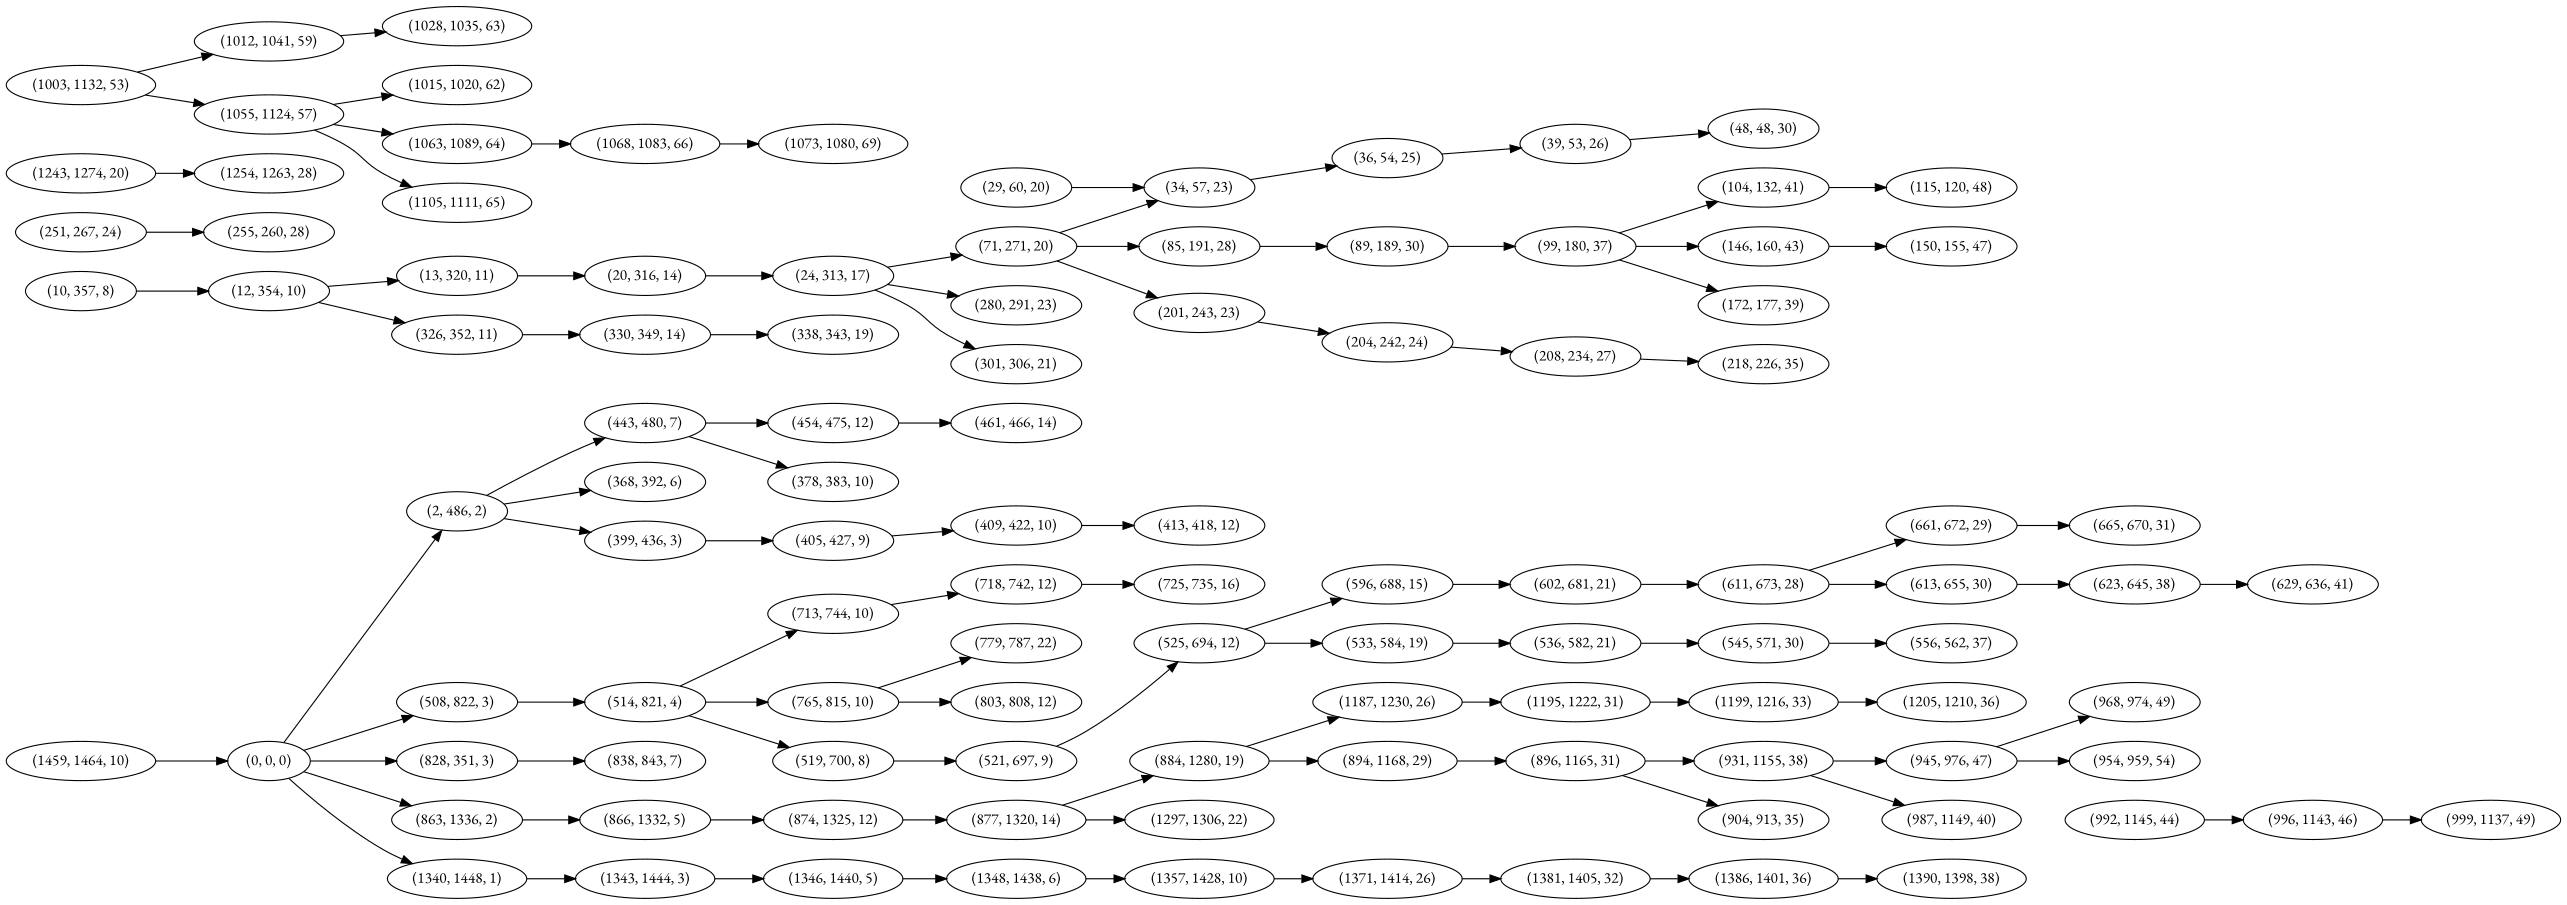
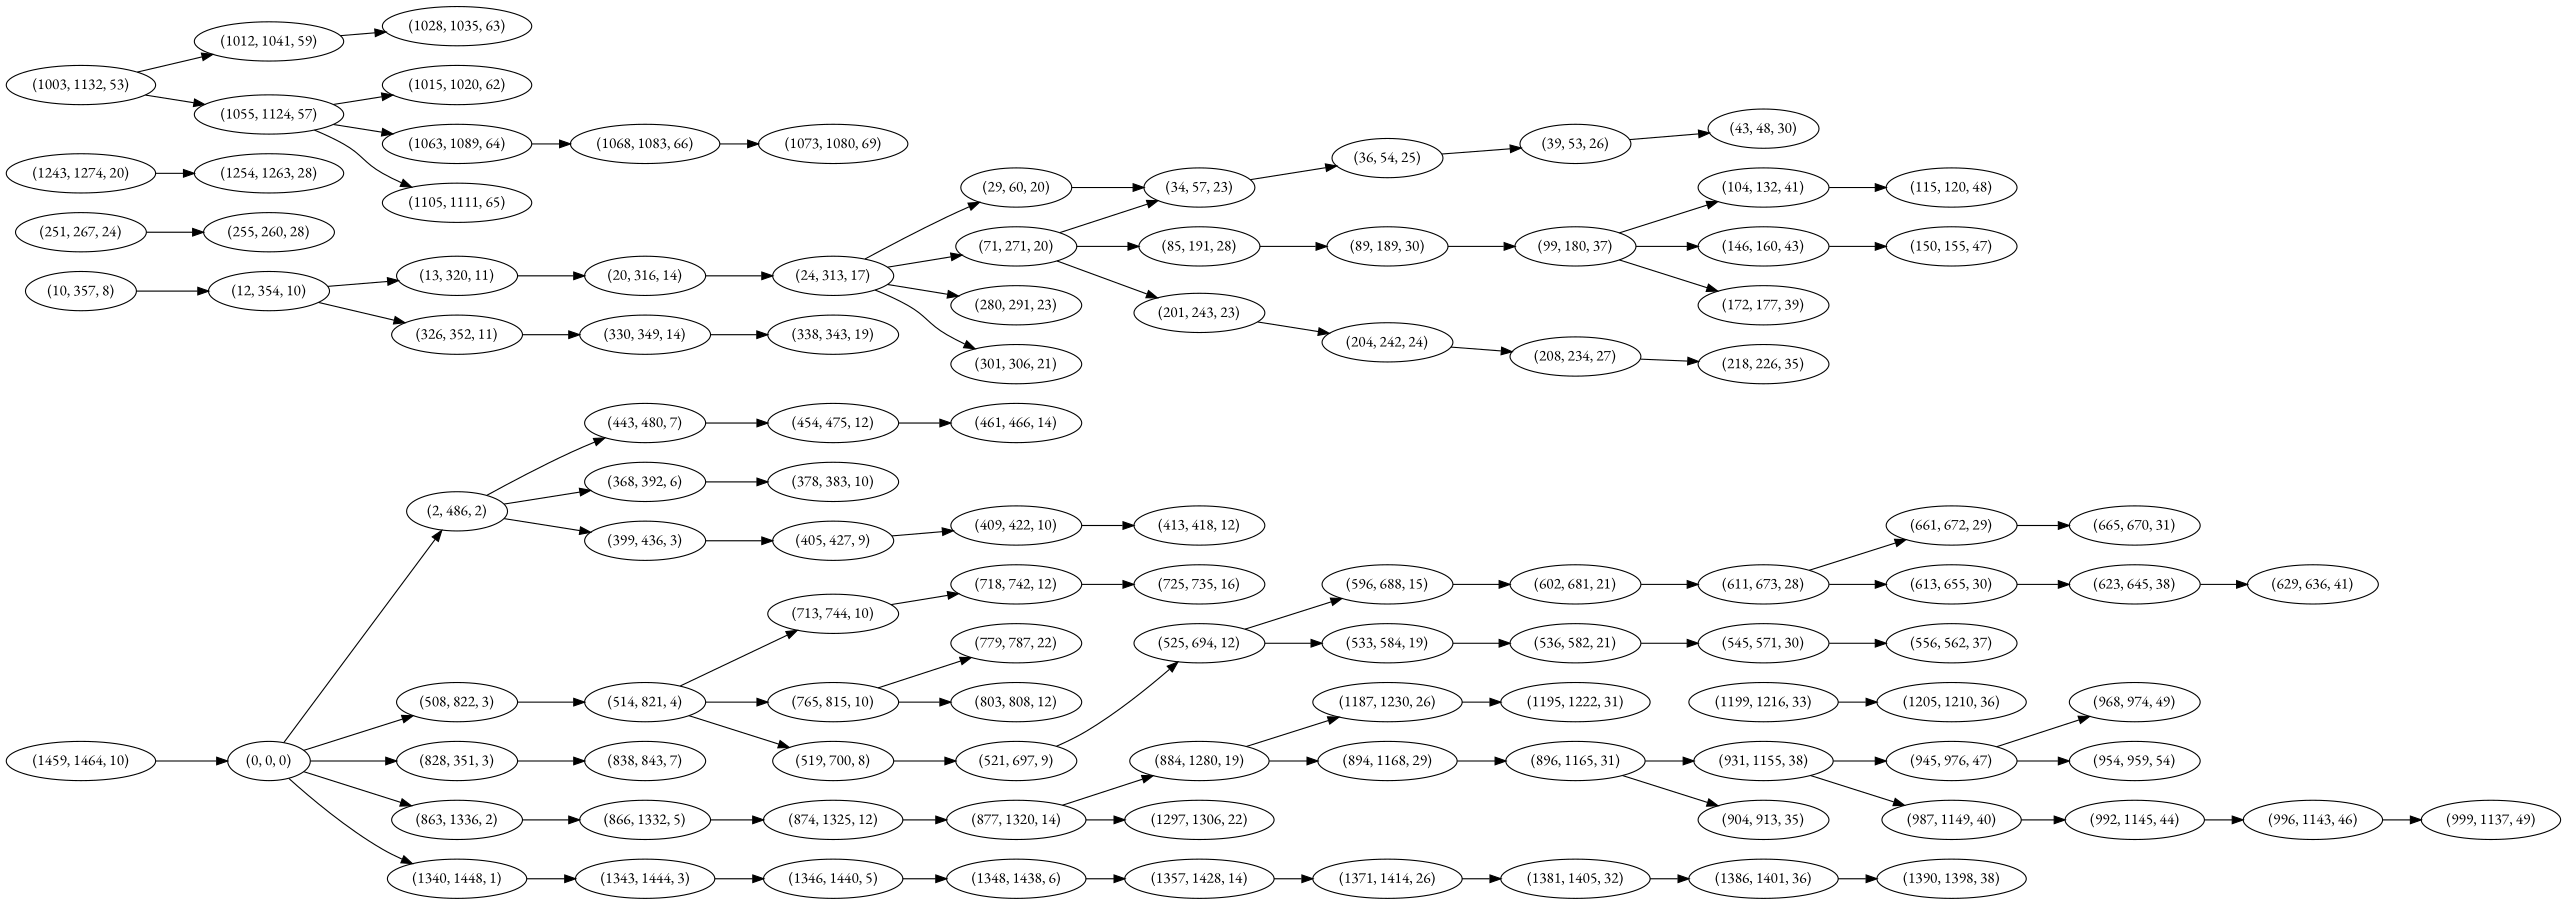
  digraph {
    fontname="EB Garamond"
    rankdir=LR
    node [fontname="EB Garamond"]
    edge [fontname="EB Garamond"]
    "(0, 0, 0)"
    "(2, 486, 2)"
    "(508, 822, 3)"
    n4 [label="(828, 351, 3)"]
    "(863, 1336, 2)"
    "(1340, 1448, 1)"
    "(368, 392, 6)"
    "(399, 436, 3)"
    "(443, 480, 7)"
    "(514, 821, 4)"
    "(838, 843, 7)"
    "(866, 1332, 5)"
    "(1343, 1444, 3)"
    "(1459, 1464, 10)"
    "(10, 357, 8)"
    "(12, 354, 10)"
    "(378, 383, 10)"
    "(405, 427, 9)"
    "(454, 475, 12)"
    "(13, 320, 11)"
    "(326, 352, 11)"
    "(20, 316, 14)"
    "(330, 349, 14)"
    "(24, 313, 17)"
    "(29, 60, 20)"
    "(71, 271, 20)"
    "(280, 291, 23)"
    "(301, 306, 21)"
    "(34, 57, 23)"
    "(85, 191, 28)"
    "(201, 243, 23)"
    "(36, 54, 25)"
    "(39, 53, 26)"
-   "(43, 48, 30)" [label="(48, 48, 30)"]
+   "(43, 48, 30)"
    "(89, 189, 30)"
    "(204, 242, 24)"
    "(251, 267, 24)"
    "(255, 260, 28)"
    "(99, 180, 37)"
    "(104, 132, 41)"
    "(146, 160, 43)"
    "(172, 177, 39)"
    "(115, 120, 48)"
    "(150, 155, 47)"
    "(208, 234, 27)"
    "(218, 226, 35)"
    "(338, 343, 19)"
    "(409, 422, 10)"
    "(413, 418, 12)"
    "(461, 466, 14)"
    "(519, 700, 8)"
    "(713, 744, 10)"
    "(765, 815, 10)"
    "(521, 697, 9)"
    "(718, 742, 12)"
    "(779, 787, 22)"
    "(803, 808, 12)"
    "(525, 694, 12)"
    "(533, 584, 19)"
    "(596, 688, 15)"
    "(536, 582, 21)"
    "(602, 681, 21)"
    "(545, 571, 30)"
    "(556, 562, 37)"
    "(611, 673, 28)"
    "(613, 655, 30)"
    "(661, 672, 29)"
    "(623, 645, 38)"
    "(665, 670, 31)"
    "(629, 636, 41)"
    "(725, 735, 16)"
    "(874, 1325, 12)"
    "(877, 1320, 14)"
    "(884, 1280, 19)"
    "(1297, 1306, 22)"
    "(894, 1168, 29)"
    "(1187, 1230, 26)"
    "(896, 1165, 31)"
    "(1195, 1222, 31)"
    "(1243, 1274, 20)"
    "(1254, 1263, 28)"
    "(904, 913, 35)"
    "(931, 1155, 38)"
    "(945, 976, 47)"
    "(987, 1149, 40)"
    "(954, 959, 54)"
    "(968, 974, 49)"
    "(992, 1145, 44)"
    "(996, 1143, 46)"
    "(999, 1137, 49)"
    "(1003, 1132, 53)"
    "(1012, 1041, 59)"
    "(1055, 1124, 57)"
    "(1028, 1035, 63)"
    "(1015, 1020, 62)"
    "(1063, 1089, 64)"
    "(1105, 1111, 65)"
    "(1068, 1083, 66)"
    "(1073, 1080, 69)"
    "(1199, 1216, 33)"
    "(1205, 1210, 36)"
    "(1346, 1440, 5)"
    "(1348, 1438, 6)"
-   "(1357, 1428, 14)" [label="(1357, 1428, 10)"]
+   "(1357, 1428, 14)"
    "(1371, 1414, 26)"
    "(1381, 1405, 32)"
    "(1386, 1401, 36)"
    "(1390, 1398, 38)"
    "(0, 0, 0)" -> "(2, 486, 2)"
    "(0, 0, 0)" -> "(508, 822, 3)"
    "(0, 0, 0)" -> n4
    "(0, 0, 0)" -> "(863, 1336, 2)"
    "(0, 0, 0)" -> "(1340, 1448, 1)"
    "(2, 486, 2)" -> "(368, 392, 6)"
    "(2, 486, 2)" -> "(399, 436, 3)"
    "(2, 486, 2)" -> "(443, 480, 7)"
    "(508, 822, 3)" -> "(514, 821, 4)"
    n4 -> "(838, 843, 7)"
    "(863, 1336, 2)" -> "(866, 1332, 5)"
    "(1340, 1448, 1)" -> "(1343, 1444, 3)"
-   "(443, 480, 7)" -> "(378, 383, 10)"
+   "(368, 392, 6)" -> "(378, 383, 10)"
    "(399, 436, 3)" -> "(405, 427, 9)"
    "(443, 480, 7)" -> "(454, 475, 12)"
    "(514, 821, 4)" -> "(519, 700, 8)"
    "(514, 821, 4)" -> "(713, 744, 10)"
    "(514, 821, 4)" -> "(765, 815, 10)"
    "(866, 1332, 5)" -> "(874, 1325, 12)"
    "(1343, 1444, 3)" -> "(1346, 1440, 5)"
    "(1459, 1464, 10)" -> "(0, 0, 0)"
    "(10, 357, 8)" -> "(12, 354, 10)"
    "(12, 354, 10)" -> "(13, 320, 11)"
    "(12, 354, 10)" -> "(326, 352, 11)"
    "(405, 427, 9)" -> "(409, 422, 10)"
    "(454, 475, 12)" -> "(461, 466, 14)"
    "(13, 320, 11)" -> "(20, 316, 14)"
    "(326, 352, 11)" -> "(330, 349, 14)"
    "(20, 316, 14)" -> "(24, 313, 17)"
    "(330, 349, 14)" -> "(338, 343, 19)"
+   "(24, 313, 17)" -> "(29, 60, 20)"
    "(24, 313, 17)" -> "(71, 271, 20)"
    "(24, 313, 17)" -> "(280, 291, 23)"
    "(24, 313, 17)" -> "(301, 306, 21)"
    "(29, 60, 20)" -> "(34, 57, 23)"
    "(71, 271, 20)" -> "(34, 57, 23)"
    "(71, 271, 20)" -> "(85, 191, 28)"
    "(71, 271, 20)" -> "(201, 243, 23)"
    "(34, 57, 23)" -> "(36, 54, 25)"
    "(85, 191, 28)" -> "(89, 189, 30)"
    "(201, 243, 23)" -> "(204, 242, 24)"
    "(36, 54, 25)" -> "(39, 53, 26)"
    "(39, 53, 26)" -> "(43, 48, 30)"
    "(89, 189, 30)" -> "(99, 180, 37)"
    "(204, 242, 24)" -> "(208, 234, 27)"
    "(251, 267, 24)" -> "(255, 260, 28)"
    "(99, 180, 37)" -> "(104, 132, 41)"
    "(99, 180, 37)" -> "(146, 160, 43)"
    "(99, 180, 37)" -> "(172, 177, 39)"
    "(104, 132, 41)" -> "(115, 120, 48)"
    "(146, 160, 43)" -> "(150, 155, 47)"
    "(208, 234, 27)" -> "(218, 226, 35)"
    "(409, 422, 10)" -> "(413, 418, 12)"
    "(519, 700, 8)" -> "(521, 697, 9)"
    "(713, 744, 10)" -> "(718, 742, 12)"
    "(765, 815, 10)" -> "(779, 787, 22)"
    "(765, 815, 10)" -> "(803, 808, 12)"
    "(521, 697, 9)" -> "(525, 694, 12)"
    "(718, 742, 12)" -> "(725, 735, 16)"
    "(525, 694, 12)" -> "(533, 584, 19)"
    "(525, 694, 12)" -> "(596, 688, 15)"
    "(533, 584, 19)" -> "(536, 582, 21)"
    "(596, 688, 15)" -> "(602, 681, 21)"
    "(536, 582, 21)" -> "(545, 571, 30)"
    "(602, 681, 21)" -> "(611, 673, 28)"
    "(545, 571, 30)" -> "(556, 562, 37)"
    "(611, 673, 28)" -> "(613, 655, 30)"
    "(611, 673, 28)" -> "(661, 672, 29)"
    "(613, 655, 30)" -> "(623, 645, 38)"
    "(661, 672, 29)" -> "(665, 670, 31)"
    "(623, 645, 38)" -> "(629, 636, 41)"
    "(874, 1325, 12)" -> "(877, 1320, 14)"
    "(877, 1320, 14)" -> "(884, 1280, 19)"
    "(877, 1320, 14)" -> "(1297, 1306, 22)"
    "(884, 1280, 19)" -> "(894, 1168, 29)"
    "(884, 1280, 19)" -> "(1187, 1230, 26)"
    "(894, 1168, 29)" -> "(896, 1165, 31)"
    "(1187, 1230, 26)" -> "(1195, 1222, 31)"
    "(896, 1165, 31)" -> "(904, 913, 35)"
    "(896, 1165, 31)" -> "(931, 1155, 38)"
-   "(1195, 1222, 31)" -> "(1199, 1216, 33)"
    "(1243, 1274, 20)" -> "(1254, 1263, 28)"
    "(931, 1155, 38)" -> "(945, 976, 47)"
    "(931, 1155, 38)" -> "(987, 1149, 40)"
    "(945, 976, 47)" -> "(954, 959, 54)"
    "(945, 976, 47)" -> "(968, 974, 49)"
+   "(987, 1149, 40)" -> "(992, 1145, 44)"
    "(992, 1145, 44)" -> "(996, 1143, 46)"
    "(996, 1143, 46)" -> "(999, 1137, 49)"
    "(1003, 1132, 53)" -> "(1012, 1041, 59)"
    "(1003, 1132, 53)" -> "(1055, 1124, 57)"
    "(1012, 1041, 59)" -> "(1028, 1035, 63)"
    "(1055, 1124, 57)" -> "(1015, 1020, 62)"
    "(1055, 1124, 57)" -> "(1063, 1089, 64)"
    "(1055, 1124, 57)" -> "(1105, 1111, 65)"
    "(1063, 1089, 64)" -> "(1068, 1083, 66)"
    "(1068, 1083, 66)" -> "(1073, 1080, 69)"
    "(1199, 1216, 33)" -> "(1205, 1210, 36)"
    "(1346, 1440, 5)" -> "(1348, 1438, 6)"
    "(1348, 1438, 6)" -> "(1357, 1428, 14)"
    "(1357, 1428, 14)" -> "(1371, 1414, 26)"
    "(1371, 1414, 26)" -> "(1381, 1405, 32)"
    "(1381, 1405, 32)" -> "(1386, 1401, 36)"
    "(1386, 1401, 36)" -> "(1390, 1398, 38)"
  }
